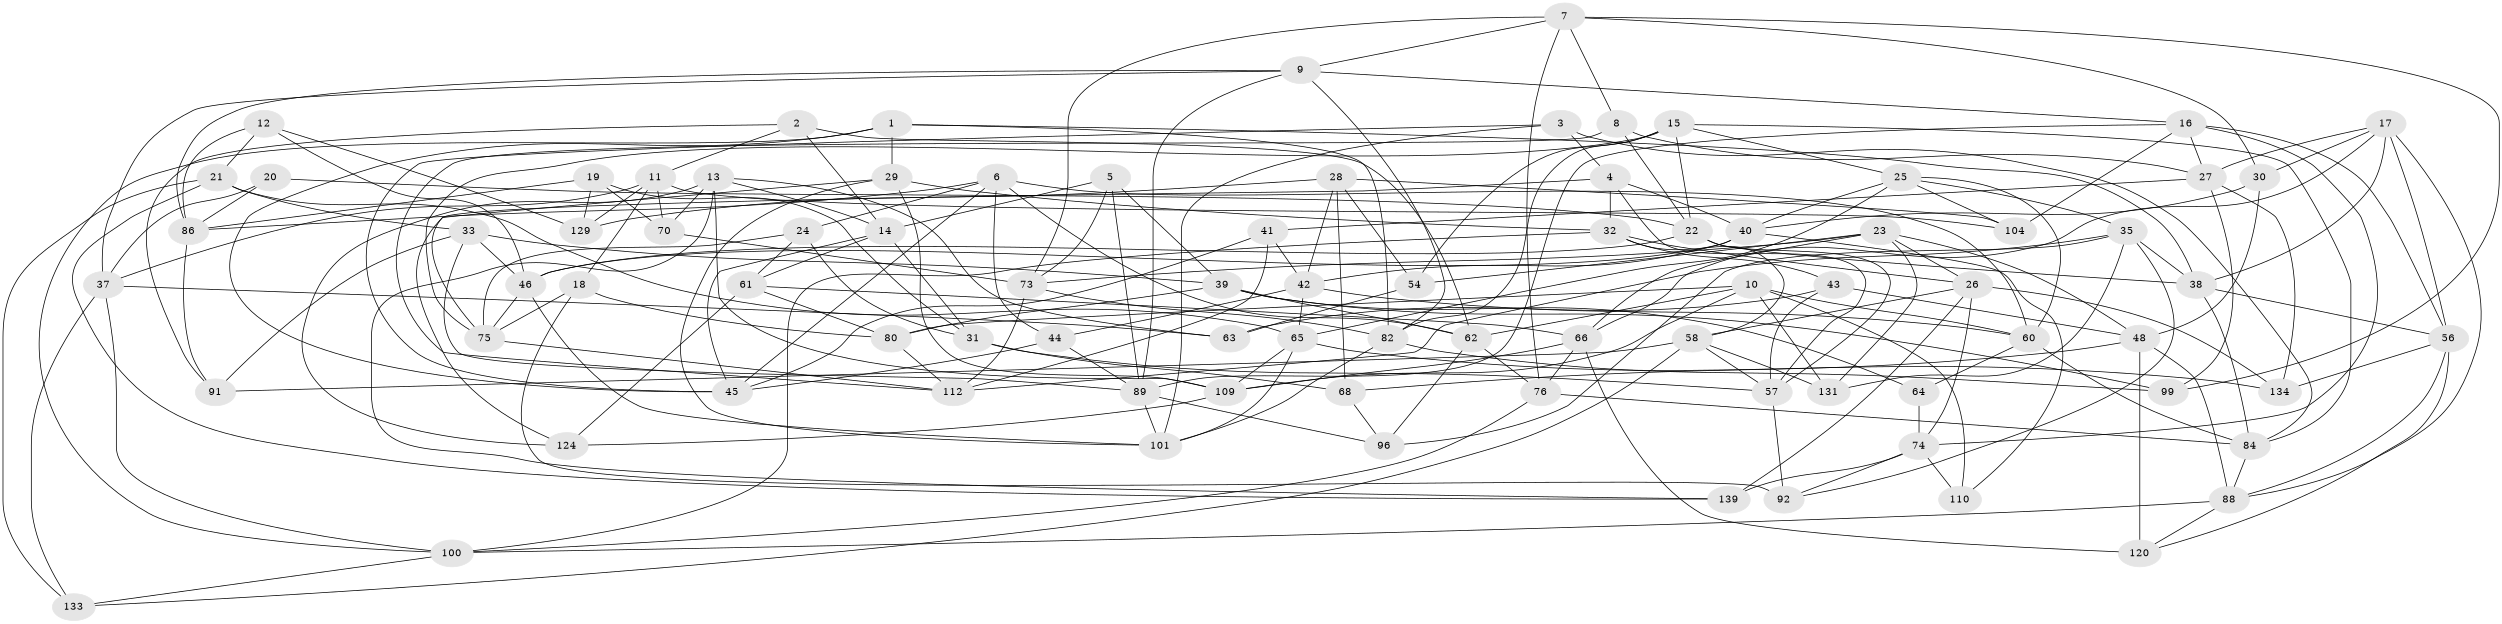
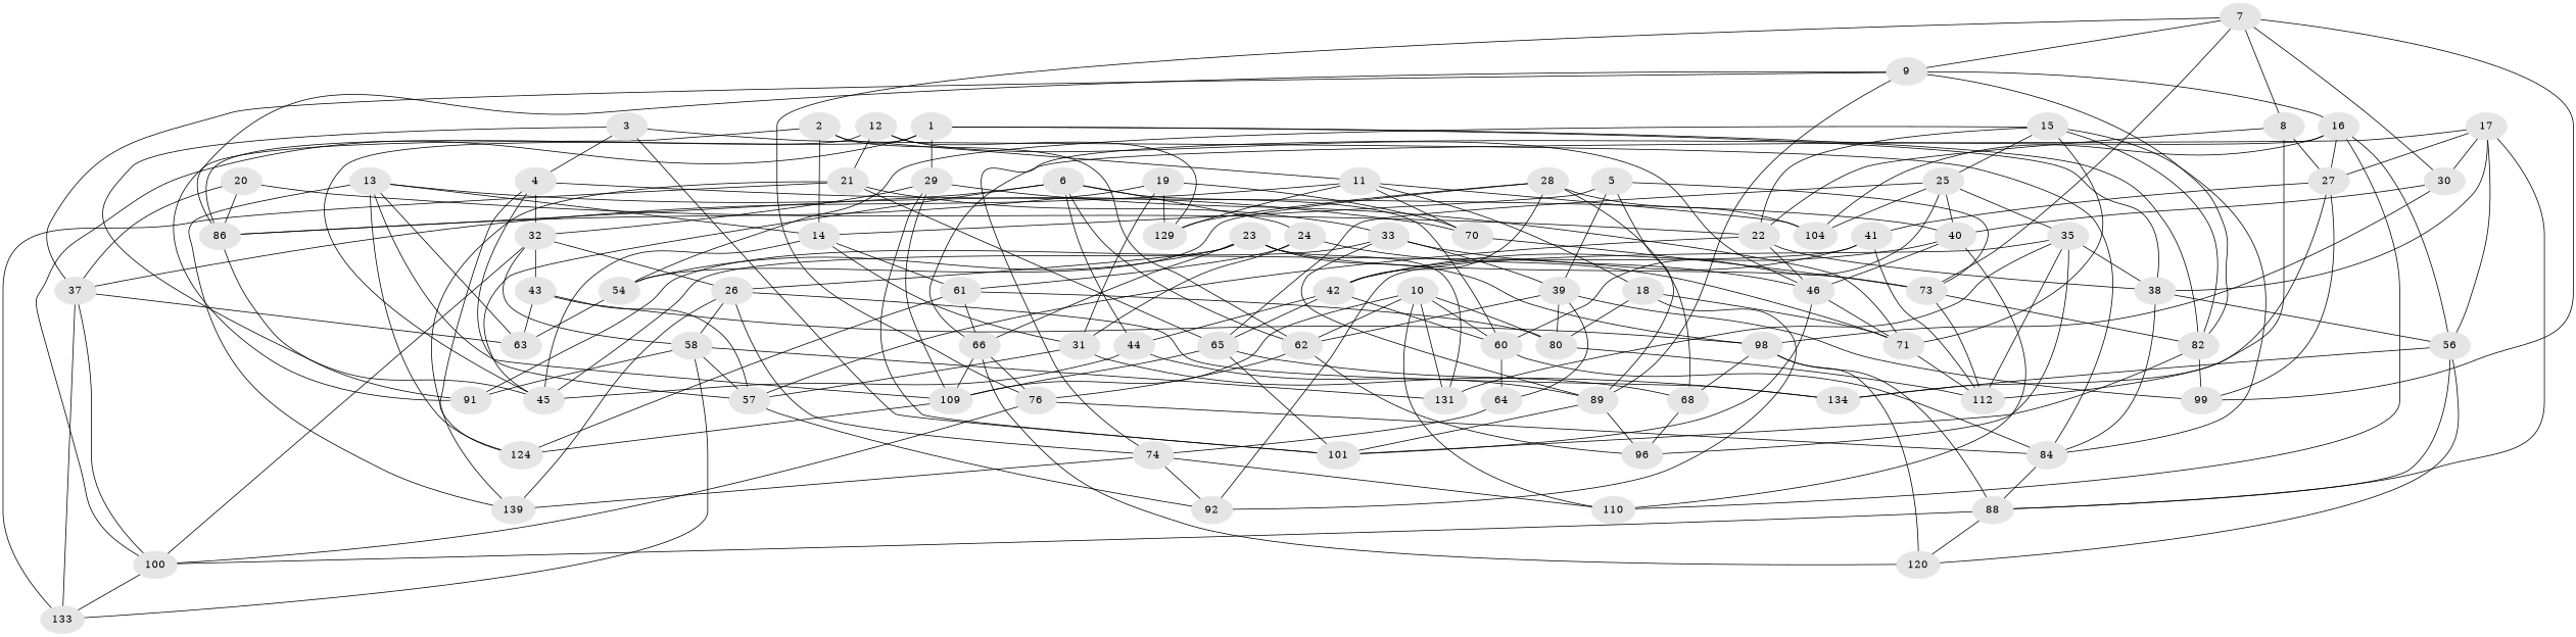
  graph {
    node [color=gray90 style=filled]
    1 [super="+135"]
    29 [super="+51"]
    38 [super="+72"]
    45 [super="+125"]
    82 [super="+97"]
    100 [super="+138"]
    101 [super="+132"]
    32 [super="+114"]
    109 [super="+137"]
-   75 [super="+79"]
+   75 [super="+79" label=71]
    84 [super="+105"]
    56 [super="+117"]
    99
    133
    11 [super="+55"]
    37 [super="+69"]
    18
    70
    104
    129
    2
    14 [super="+47"]
    62 [super="+83"]
    91
    31 [super="+52"]
    61 [super="+123"]
    76 [super="+81"]
    96
    4 [super="+34"]
    40 [super="+71"]
    57 [super="+103"]
    124
    3
    88 [super="+126"]
    86 [super="+90"]
    20
    22 [super="+127"]
    n38 [label=26 super="+119"]
    43
    n40 [label=58 super="+53"]
    110
    46 [super="+94"]
    42 [super="+102"]
    92
    5
    39 [super="+67"]
    73 [super="+115"]
    89 [super="+121"]
    80
    64
    112 [super="+122"]
    6 [super="+106"]
    24
    44
    60 [super="+113"]
    7 [super="+85"]
    8
    9 [super="+93"]
    30
    27 [super="+130"]
    16 [super="+59"]
-   48 [super="+95"]
+   48 [super="+95" label=98]
    41
    134
    74 [super="+78"]
    63
    10 [super="+111"]
    131
    21 [super="+58"]
    139
    33 [super="+107"]
    65 [super="+87"]
    12
    13 [super="+26"]
    68 [super="+98"]
    66 [super="+128"]
    15 [super="+49"]
    25 [super="+136"]
    54
    35 [super="+77"]
    120
    17 [super="+118"]
    19
    23 [super="+108"]
    28 [super="+116"]
    1 -- 29 [weight=2]
    1 -- 38
    1 -- 45
    1 -- 82
    1 -- 100
    29 -- 101
    29 -- 32
    29 -- 109
    29 -- 75
    38 -- 84
    38 -- 56
    82 -- 101
    82 -- 99
    100 -- 133
    32 -- 100
    32 -- n38
    32 -- 43
    32 -- n40
    109 -- 124
    75 -- 112
    84 -- 88
    56 -- 88
    56 -- 134
    56 -- 120
    11 -- 37
    11 -- 18
    11 -- 70
    11 -- 104
    11 -- 129
    37 -- 100
    37 -- 133
    37 -- 63
    18 -- 75
    18 -- 92
    18 -- 80
    70 -- 73
    2 -- 11
    2 -- 14
    2 -- 62
    2 -- 91
    14 -- 45
    14 -- 31
    14 -- 61
    62 -- 76
    62 -- 96
    31 -- 57
    31 -- 68 [weight=2]
    61 -- 124
    61 -- 80
    61 -- 66
    76 -- 100
    76 -- 84
    4 -- 32
    4 -- 40
    4 -- 57
    4 -- 124
    40 -- 110
    40 -- 46
    40 -- 42
    57 -- 92
    3 -- 45
    3 -- 101
    3 -- 84
    3 -- 4
    88 -- 100
    88 -- 120
    86 -- 91
    20 -- 37
    20 -- 86
    20 -- 22
    22 -- 38
    22 -- 57
    22 -- 46
    n38 -- n40
    n38 -- 134
    n38 -- 74
    n38 -- 139
    43 -- 57
    43 -- 48
    43 -- 63
    n40 -- 133
    n40 -- 91
    n40 -- 57
    n40 -- 131
    46 -- 101
    46 -- 75
    42 -- 44
    42 -- 60
    42 -- 65
    5 -- 14
    5 -- 39
    5 -- 73
    5 -- 89
    39 -- 99
    39 -- 62
    39 -- 80
    39 -- 64
    73 -- 82
    73 -- 112
    89 -- 101
    89 -- 96
    80 -- 112
    64 -- 74
    6 -- 45
    6 -- 62
    6 -- 86
    6 -- 24
    6 -- 44
    6 -- 60
    24 -- 75
    24 -- 31
    24 -- 61
    44 -- 45
    44 -- 89
    60 -- 84
    60 -- 64
    7 -- 99
    7 -- 76
    7 -- 73
    7 -- 8
    7 -- 9
    7 -- 30
    8 -- 22
    8 -- 112
    8 -- 27
    9 -- 82
    9 -- 37
    9 -- 86
    9 -- 89
    9 -- 16
    30 -- 40
    30 -- 48
    27 -- 99
    27 -- 41
    27 -- 134
    16 -- 56
    16 -- 104
-   16 -- 89
+   16 -- 110
    16 -- 27
    16 -- 74
    48 -- 88
    48 -- 68
    48 -- 120
    41 -- 45
    41 -- 42
    41 -- 112
    74 -- 110
    74 -- 92
    74 -- 139
    10 -- 109
    10 -- 62
    10 -- 110
    10 -- 80
    10 -- 60
    10 -- 131
    21 -- 133
    21 -- 139
    21 -- 33 [weight=2]
    21 -- 65
    33 -- 91
    33 -- 46
    33 -- 39
    33 -- 89
    65 -- 101
    65 -- 109
    65 -- 134
    12 -- 129
    12 -- 86
    12 -- 46
    12 -- 21
    13 -- 109
    13 -- 70
    13 -- 14
    13 -- 124
    13 -- 63
    13 -- 139
    68 -- 96
    66 -- 109
    66 -- 76
    66 -- 120
    15 -- 82
    15 -- 75
    15 -- 84
    15 -- 22
    15 -- 25
    15 -- 54
    25 -- 104
    25 -- 40
    25 -- 60
    25 -- 65
    25 -- 35
    54 -- 63
    35 -- 38
    35 -- 96
    35 -- 92
    35 -- 112
    35 -- 131
    17 -- 38
    17 -- 56
    17 -- 88
    17 -- 30
    17 -- 27
    17 -- 66
    19 -- 70
    19 -- 129
    19 -- 31
    19 -- 86
    23 -- n38
    23 -- 73
    23 -- 48
    23 -- 131
    23 -- 66
    23 -- 54
    28 -- 104
    28 -- 129
    28 -- 42
    28 -- 68 [weight=2]
    28 -- 54
  }
